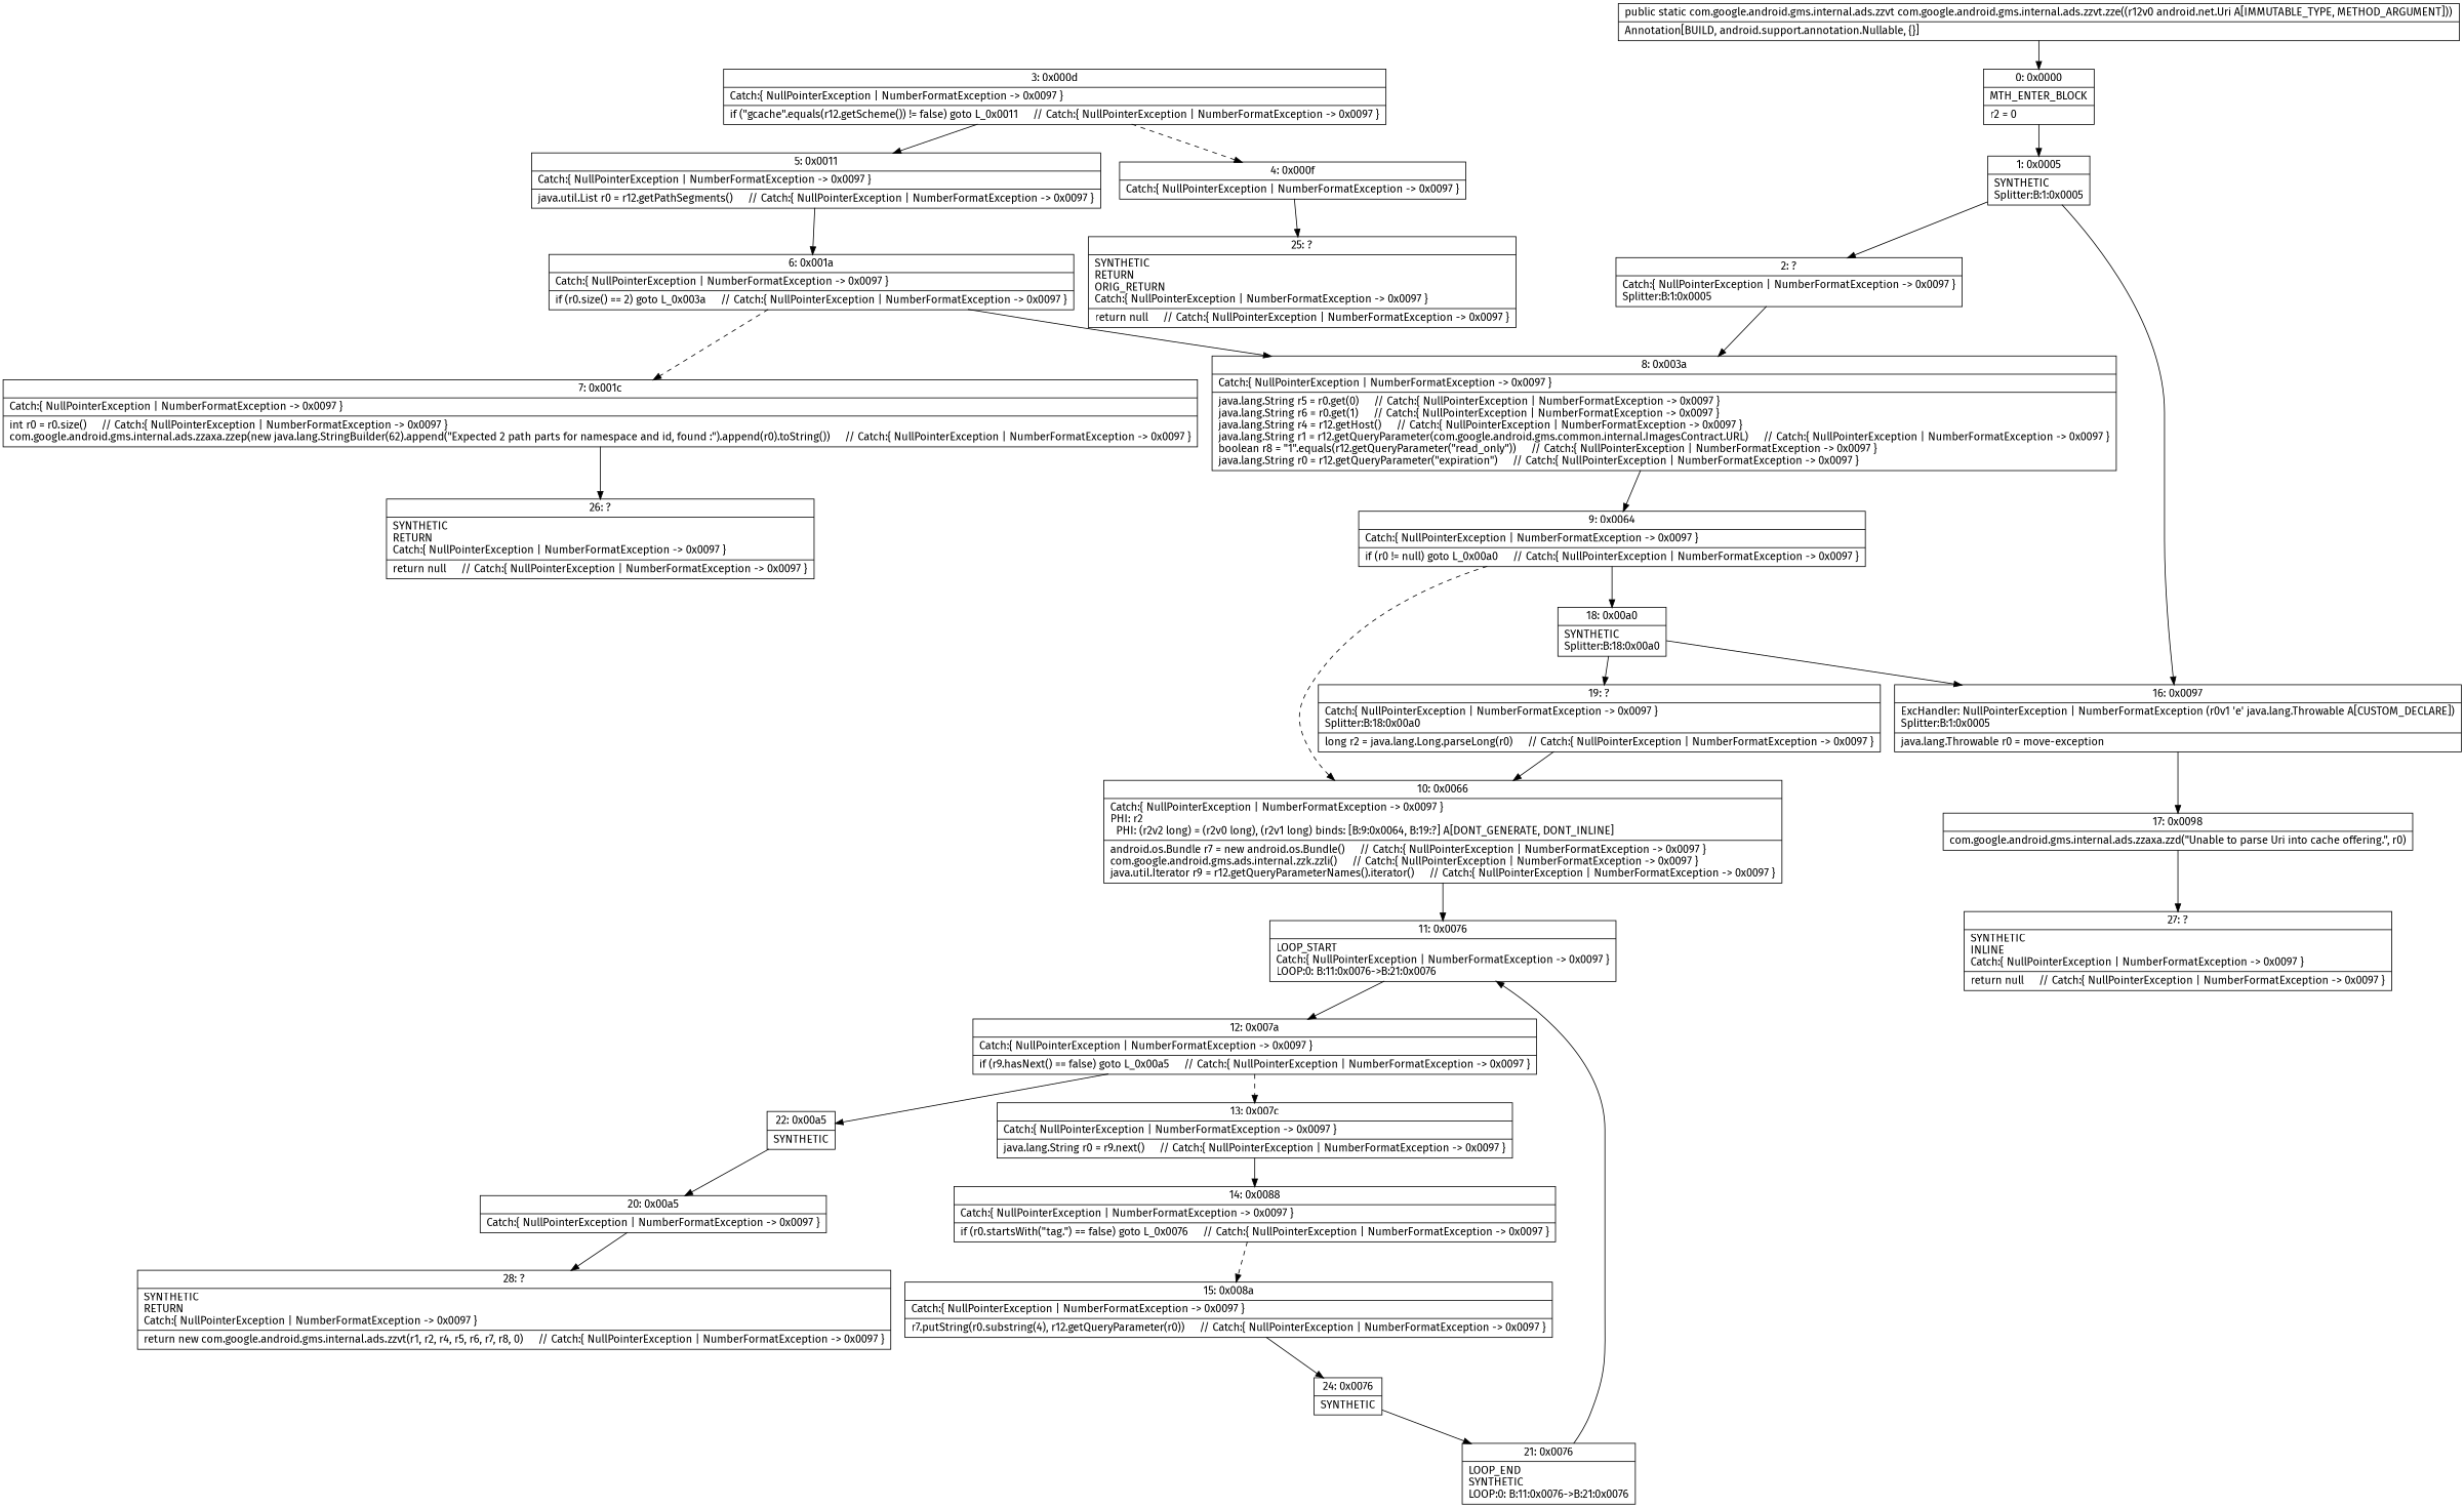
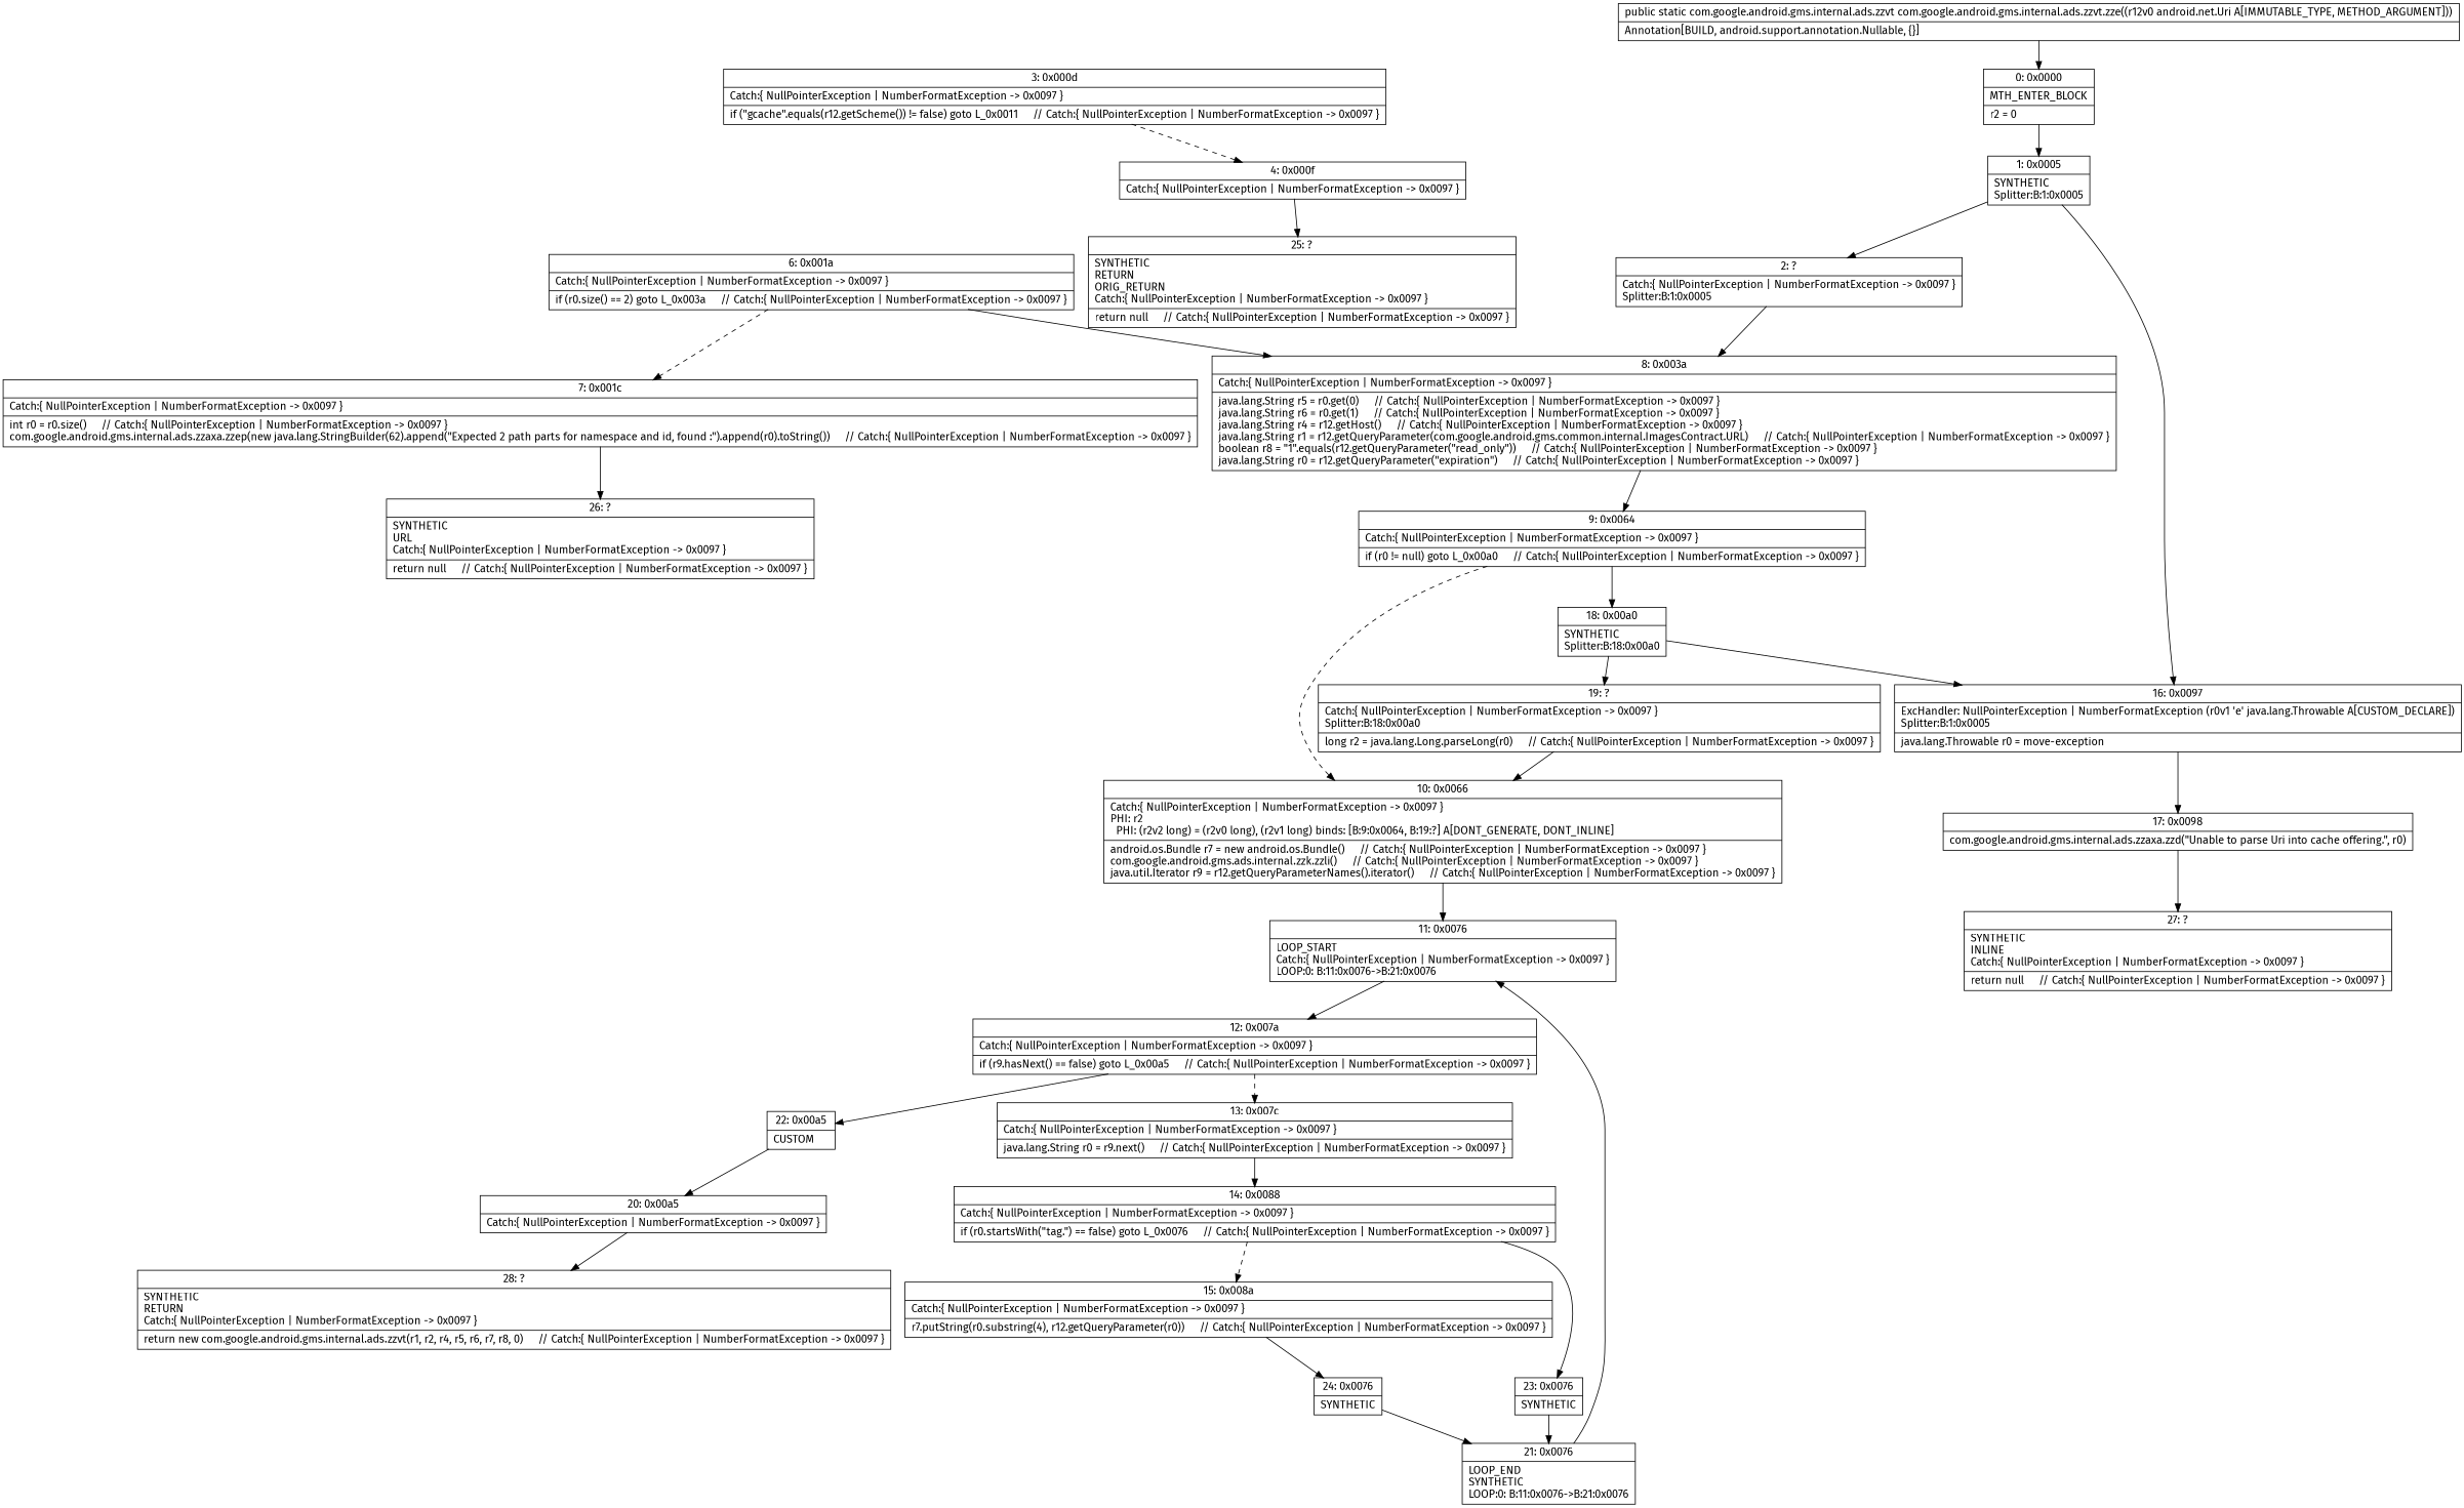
  digraph {
    fontname="Fira Sans"
    node [fontname="Fira Sans" shape=record]
    edge [fontname="Fira Sans"]
    n1 [label="{0\:\ 0x0000|MTH_ENTER_BLOCK\l|r2 = 0\l}"]
    n2 [label="{1\:\ 0x0005|SYNTHETIC\lSplitter:B:1:0x0005\l}"]
    n3 [label="{2\:\ ?|Catch:\{ NullPointerException \| NumberFormatException \-\> 0x0097 \}\lSplitter:B:1:0x0005\l}"]
    n4 [label="{16\:\ 0x0097|ExcHandler: NullPointerException \| NumberFormatException (r0v1 'e' java.lang.Throwable A[CUSTOM_DECLARE])\lSplitter:B:1:0x0005\l|java.lang.Throwable r0 = move\-exception\l}"]
    n5 [label="{8\:\ 0x003a|Catch:\{ NullPointerException \| NumberFormatException \-\> 0x0097 \}\l|java.lang.String r5 = r0.get(0)     \/\/ Catch:\{ NullPointerException \| NumberFormatException \-\> 0x0097 \}\ljava.lang.String r6 = r0.get(1)     \/\/ Catch:\{ NullPointerException \| NumberFormatException \-\> 0x0097 \}\ljava.lang.String r4 = r12.getHost()     \/\/ Catch:\{ NullPointerException \| NumberFormatException \-\> 0x0097 \}\ljava.lang.String r1 = r12.getQueryParameter(com.google.android.gms.common.internal.ImagesContract.URL)     \/\/ Catch:\{ NullPointerException \| NumberFormatException \-\> 0x0097 \}\lboolean r8 = \"1\".equals(r12.getQueryParameter(\"read_only\"))     \/\/ Catch:\{ NullPointerException \| NumberFormatException \-\> 0x0097 \}\ljava.lang.String r0 = r12.getQueryParameter(\"expiration\")     \/\/ Catch:\{ NullPointerException \| NumberFormatException \-\> 0x0097 \}\l}"]
    n6 [label="{17\:\ 0x0098|com.google.android.gms.internal.ads.zzaxa.zzd(\"Unable to parse Uri into cache offering.\", r0)\l}"]
    n7 [label="{3\:\ 0x000d|Catch:\{ NullPointerException \| NumberFormatException \-\> 0x0097 \}\l|if (\"gcache\".equals(r12.getScheme()) != false) goto L_0x0011     \/\/ Catch:\{ NullPointerException \| NumberFormatException \-\> 0x0097 \}\l}"]
    n8 [label="{4\:\ 0x000f|Catch:\{ NullPointerException \| NumberFormatException \-\> 0x0097 \}\l}"]
-   n9 [label="{5\:\ 0x0011|Catch:\{ NullPointerException \| NumberFormatException \-\> 0x0097 \}\l|java.util.List r0 = r12.getPathSegments()     \/\/ Catch:\{ NullPointerException \| NumberFormatException \-\> 0x0097 \}\l}"]
    n10 [label="{25\:\ ?|SYNTHETIC\lRETURN\lORIG_RETURN\lCatch:\{ NullPointerException \| NumberFormatException \-\> 0x0097 \}\l|return null     \/\/ Catch:\{ NullPointerException \| NumberFormatException \-\> 0x0097 \}\l}"]
    n11 [label="{6\:\ 0x001a|Catch:\{ NullPointerException \| NumberFormatException \-\> 0x0097 \}\l|if (r0.size() == 2) goto L_0x003a     \/\/ Catch:\{ NullPointerException \| NumberFormatException \-\> 0x0097 \}\l}"]
    n12 [label="{7\:\ 0x001c|Catch:\{ NullPointerException \| NumberFormatException \-\> 0x0097 \}\l|int r0 = r0.size()     \/\/ Catch:\{ NullPointerException \| NumberFormatException \-\> 0x0097 \}\lcom.google.android.gms.internal.ads.zzaxa.zzep(new java.lang.StringBuilder(62).append(\"Expected 2 path parts for namespace and id, found :\").append(r0).toString())     \/\/ Catch:\{ NullPointerException \| NumberFormatException \-\> 0x0097 \}\l}"]
-   n13 [label="{26\:\ ?|SYNTHETIC\lRETURN\lCatch:\{ NullPointerException \| NumberFormatException \-\> 0x0097 \}\l|return null     \/\/ Catch:\{ NullPointerException \| NumberFormatException \-\> 0x0097 \}\l}"]
+   n13 [label="{26\:\ ?|SYNTHETIC\lURL\lCatch:\{ NullPointerException \| NumberFormatException \-\> 0x0097 \}\l|return null     \/\/ Catch:\{ NullPointerException \| NumberFormatException \-\> 0x0097 \}\l}"]
    n14 [label="{9\:\ 0x0064|Catch:\{ NullPointerException \| NumberFormatException \-\> 0x0097 \}\l|if (r0 != null) goto L_0x00a0     \/\/ Catch:\{ NullPointerException \| NumberFormatException \-\> 0x0097 \}\l}"]
    n15 [label="{10\:\ 0x0066|Catch:\{ NullPointerException \| NumberFormatException \-\> 0x0097 \}\lPHI: r2 \l  PHI: (r2v2 long) = (r2v0 long), (r2v1 long) binds: [B:9:0x0064, B:19:?] A[DONT_GENERATE, DONT_INLINE]\l|android.os.Bundle r7 = new android.os.Bundle()     \/\/ Catch:\{ NullPointerException \| NumberFormatException \-\> 0x0097 \}\lcom.google.android.gms.ads.internal.zzk.zzli()     \/\/ Catch:\{ NullPointerException \| NumberFormatException \-\> 0x0097 \}\ljava.util.Iterator r9 = r12.getQueryParameterNames().iterator()     \/\/ Catch:\{ NullPointerException \| NumberFormatException \-\> 0x0097 \}\l}"]
    n16 [label="{18\:\ 0x00a0|SYNTHETIC\lSplitter:B:18:0x00a0\l}"]
    n17 [label="{11\:\ 0x0076|LOOP_START\lCatch:\{ NullPointerException \| NumberFormatException \-\> 0x0097 \}\lLOOP:0: B:11:0x0076\-\>B:21:0x0076\l}"]
    n18 [label="{19\:\ ?|Catch:\{ NullPointerException \| NumberFormatException \-\> 0x0097 \}\lSplitter:B:18:0x00a0\l|long r2 = java.lang.Long.parseLong(r0)     \/\/ Catch:\{ NullPointerException \| NumberFormatException \-\> 0x0097 \}\l}"]
    n19 [label="{12\:\ 0x007a|Catch:\{ NullPointerException \| NumberFormatException \-\> 0x0097 \}\l|if (r9.hasNext() == false) goto L_0x00a5     \/\/ Catch:\{ NullPointerException \| NumberFormatException \-\> 0x0097 \}\l}"]
    n20 [label="{13\:\ 0x007c|Catch:\{ NullPointerException \| NumberFormatException \-\> 0x0097 \}\l|java.lang.String r0 = r9.next()     \/\/ Catch:\{ NullPointerException \| NumberFormatException \-\> 0x0097 \}\l}"]
-   n21 [label="{22\:\ 0x00a5|SYNTHETIC\l}"]
+   n21 [label="{22\:\ 0x00a5|CUSTOM\l}"]
    n22 [label="{14\:\ 0x0088|Catch:\{ NullPointerException \| NumberFormatException \-\> 0x0097 \}\l|if (r0.startsWith(\"tag.\") == false) goto L_0x0076     \/\/ Catch:\{ NullPointerException \| NumberFormatException \-\> 0x0097 \}\l}"]
    n23 [label="{20\:\ 0x00a5|Catch:\{ NullPointerException \| NumberFormatException \-\> 0x0097 \}\l}"]
    n24 [label="{15\:\ 0x008a|Catch:\{ NullPointerException \| NumberFormatException \-\> 0x0097 \}\l|r7.putString(r0.substring(4), r12.getQueryParameter(r0))     \/\/ Catch:\{ NullPointerException \| NumberFormatException \-\> 0x0097 \}\l}"]
+   n25 [label="{23\:\ 0x0076|SYNTHETIC\l}"]
    n26 [label="{24\:\ 0x0076|SYNTHETIC\l}"]
    n27 [label="{21\:\ 0x0076|LOOP_END\lSYNTHETIC\lLOOP:0: B:11:0x0076\-\>B:21:0x0076\l}"]
    n28 [label="{27\:\ ?|SYNTHETIC\lINLINE\lCatch:\{ NullPointerException \| NumberFormatException \-\> 0x0097 \}\l|return null     \/\/ Catch:\{ NullPointerException \| NumberFormatException \-\> 0x0097 \}\l}"]
    n29 [label="{28\:\ ?|SYNTHETIC\lRETURN\lCatch:\{ NullPointerException \| NumberFormatException \-\> 0x0097 \}\l|return new com.google.android.gms.internal.ads.zzvt(r1, r2, r4, r5, r6, r7, r8, 0)     \/\/ Catch:\{ NullPointerException \| NumberFormatException \-\> 0x0097 \}\l}"]
    n30 [label="{public static com.google.android.gms.internal.ads.zzvt com.google.android.gms.internal.ads.zzvt.zze((r12v0 android.net.Uri A[IMMUTABLE_TYPE, METHOD_ARGUMENT]))  | Annotation[BUILD, android.support.annotation.Nullable, \{\}]\l}"]
    n1 -> n2
    n2 -> n3
    n2 -> n4
    n3 -> n5
    n4 -> n6
    n5 -> n14
    n6 -> n28
    n7 -> n8 [style=dashed]
-   n7 -> n9
    n8 -> n10
-   n9 -> n11
    n11 -> n5
    n11 -> n12 [style=dashed]
    n12 -> n13
    n14 -> n15 [style=dashed]
    n14 -> n16
    n15 -> n17
    n16 -> n4
    n16 -> n18
    n17 -> n19
    n18 -> n15
    n19 -> n20 [style=dashed]
    n19 -> n21
    n20 -> n22
    n21 -> n23
    n22 -> n24 [style=dashed]
+   n22 -> n25
    n23 -> n29
    n24 -> n26
+   n25 -> n27
    n26 -> n27
    n27 -> n17
    n30 -> n1
  }
